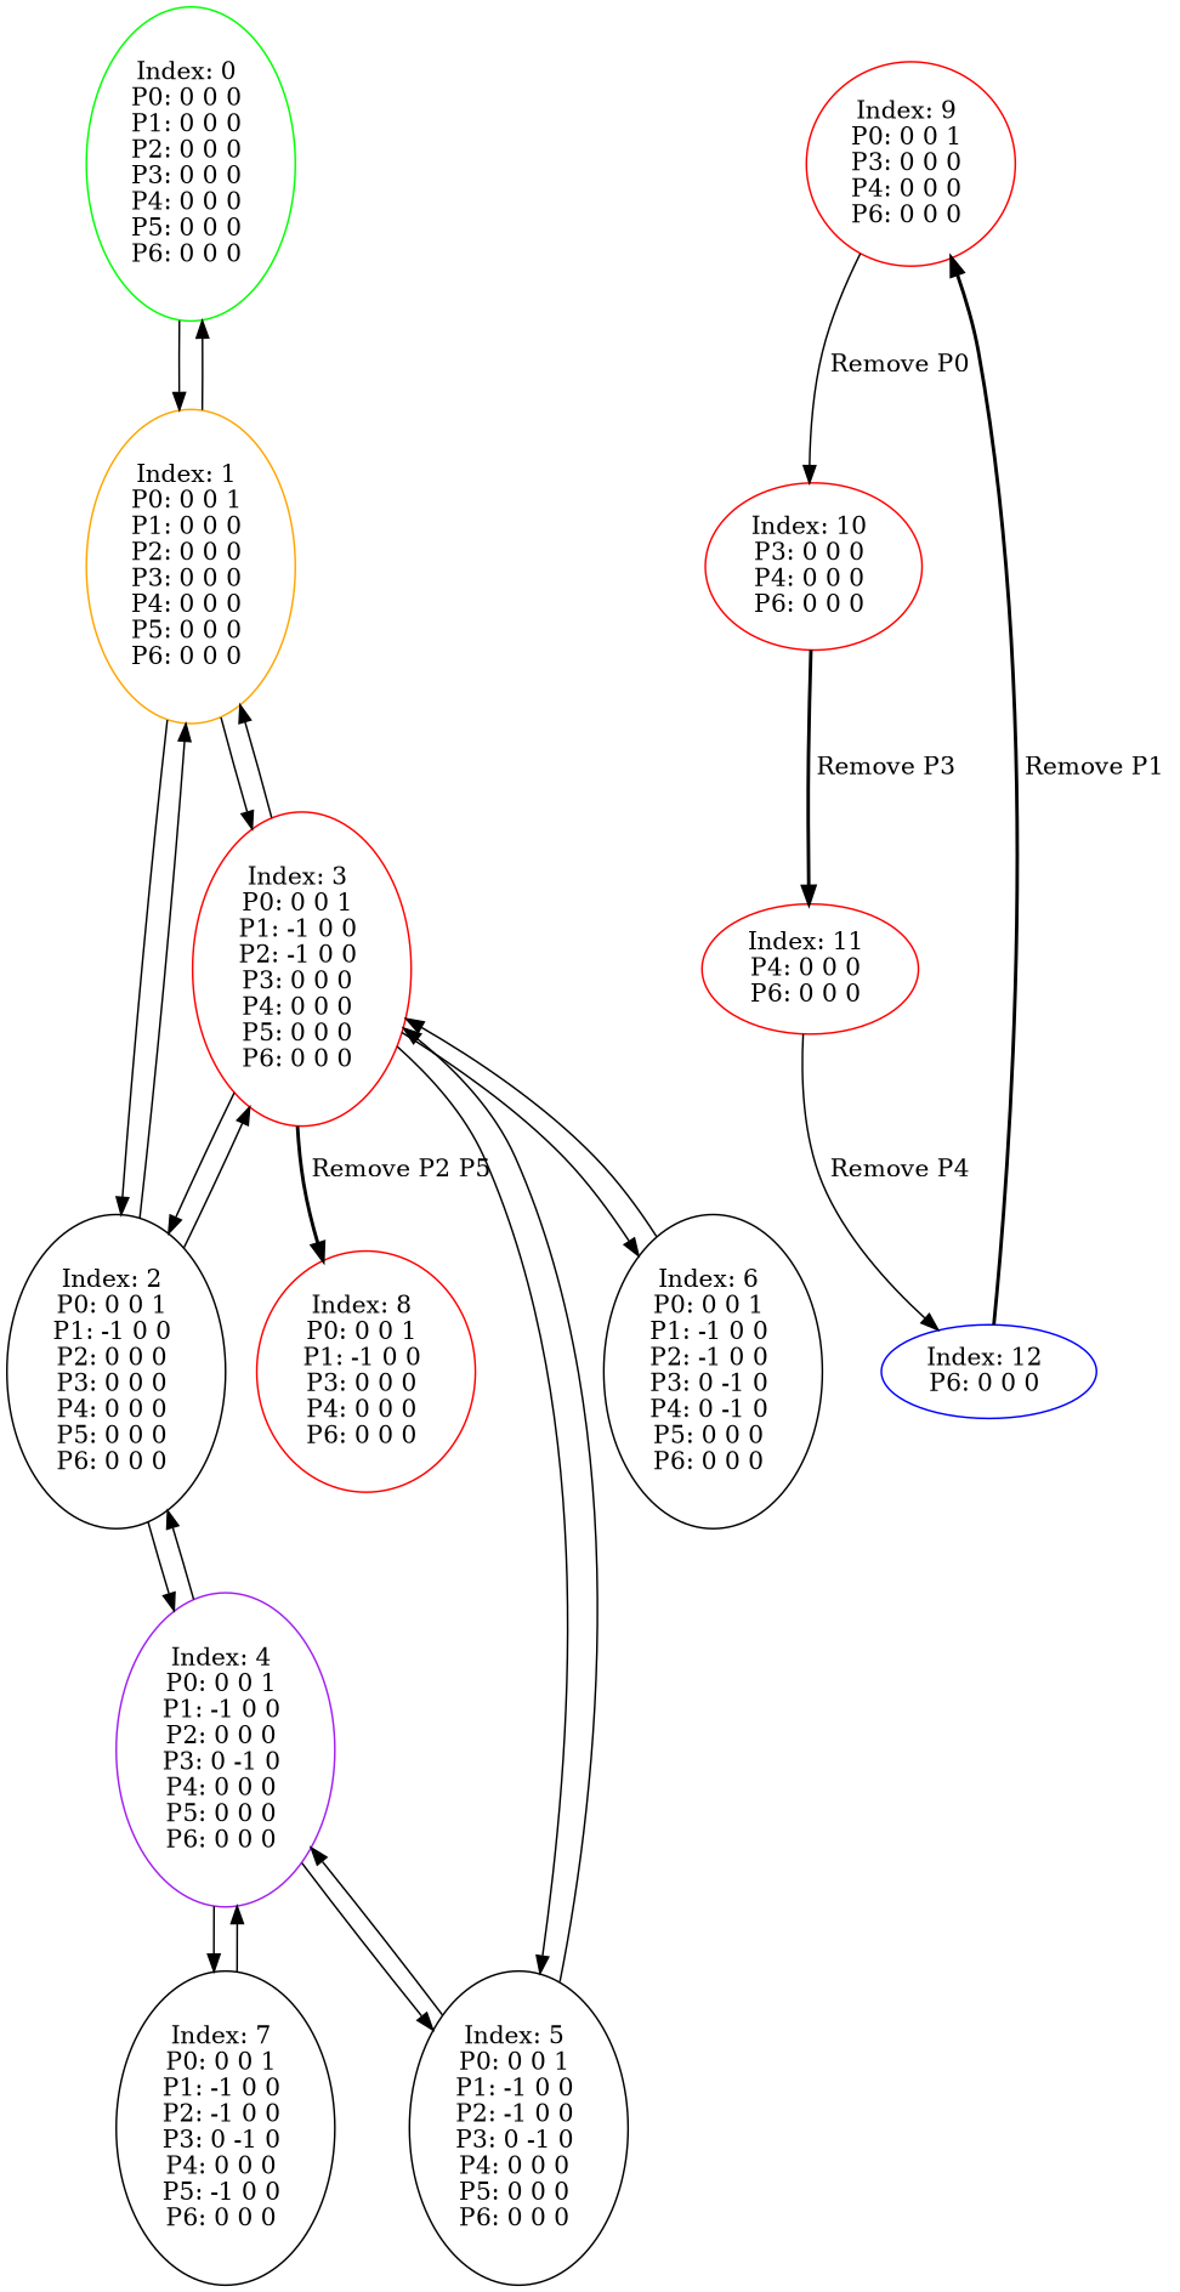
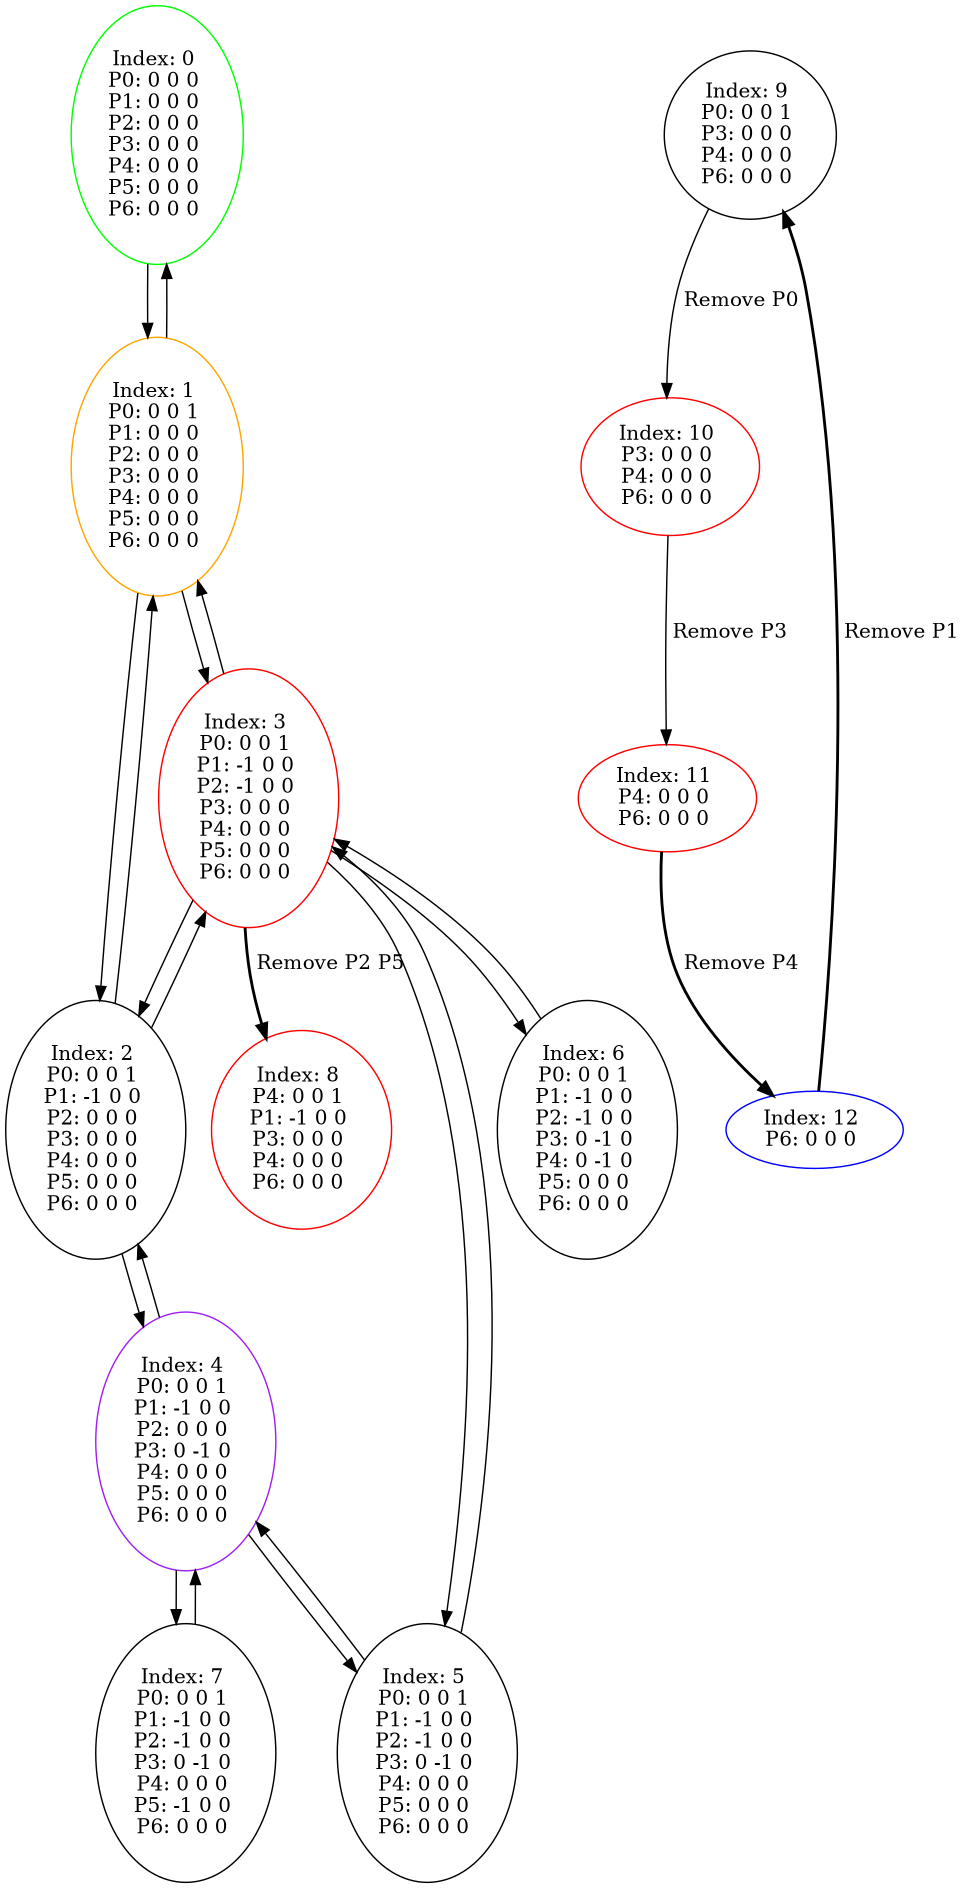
  digraph {
    color=black
    node [color=red]
    n1 [color=green label="Index: 0 \nP0: 0 0 0 \nP1: 0 0 0 \nP2: 0 0 0 \nP3: 0 0 0 \nP4: 0 0 0 \nP5: 0 0 0 \nP6: 0 0 0 \n"]
    n2 [color=orange label="Index: 1 \nP0: 0 0 1 \nP1: 0 0 0 \nP2: 0 0 0 \nP3: 0 0 0 \nP4: 0 0 0 \nP5: 0 0 0 \nP6: 0 0 0 \n"]
    n3 [label="Index: 2 \nP0: 0 0 1 \nP1: -1 0 0 \nP2: 0 0 0 \nP3: 0 0 0 \nP4: 0 0 0 \nP5: 0 0 0 \nP6: 0 0 0 \n" color=""]
    n4 [label="Index: 3 \nP0: 0 0 1 \nP1: -1 0 0 \nP2: -1 0 0 \nP3: 0 0 0 \nP4: 0 0 0 \nP5: 0 0 0 \nP6: 0 0 0 \n"]
    n5 [color=purple label="Index: 4 \nP0: 0 0 1 \nP1: -1 0 0 \nP2: 0 0 0 \nP3: 0 -1 0 \nP4: 0 0 0 \nP5: 0 0 0 \nP6: 0 0 0 \n"]
    n6 [label="Index: 5 \nP0: 0 0 1 \nP1: -1 0 0 \nP2: -1 0 0 \nP3: 0 -1 0 \nP4: 0 0 0 \nP5: 0 0 0 \nP6: 0 0 0 \n" color=""]
    n7 [label="Index: 6 \nP0: 0 0 1 \nP1: -1 0 0 \nP2: -1 0 0 \nP3: 0 -1 0 \nP4: 0 -1 0 \nP5: 0 0 0 \nP6: 0 0 0 \n" color=""]
-   n8 [label="Index: 8 \nP0: 0 0 1 \nP1: -1 0 0 \nP3: 0 0 0 \nP4: 0 0 0 \nP6: 0 0 0 \n"]
+   n8 [label="Index: 8 \nP4: 0 0 1 \nP1: -1 0 0 \nP3: 0 0 0 \nP4: 0 0 0 \nP6: 0 0 0 \n"]
    n9 [label="Index: 7 \nP0: 0 0 1 \nP1: -1 0 0 \nP2: -1 0 0 \nP3: 0 -1 0 \nP4: 0 0 0 \nP5: -1 0 0 \nP6: 0 0 0 \n" color=""]
-   n10 [label="Index: 9 \nP0: 0 0 1 \nP3: 0 0 0 \nP4: 0 0 0 \nP6: 0 0 0 \n"]
+   n10 [color=black label="Index: 9 \nP0: 0 0 1 \nP3: 0 0 0 \nP4: 0 0 0 \nP6: 0 0 0 \n"]
    n11 [label="Index: 10 \nP3: 0 0 0 \nP4: 0 0 0 \nP6: 0 0 0 \n"]
    n12 [label="Index: 11 \nP4: 0 0 0 \nP6: 0 0 0 \n"]
    n13 [color=blue label="Index: 12 \nP6: 0 0 0 \n"]
    n1 -> n2
    n2 -> n1
    n2 -> n3
    n2 -> n4
    n3 -> n2
    n3 -> n4
    n3 -> n5
    n4 -> n2
    n4 -> n3
    n4 -> n6
    n4 -> n7
    n4 -> n8 [label=" Remove P2 P5 " style=bold]
    n5 -> n3
    n5 -> n6
    n5 -> n9
    n6 -> n4
    n6 -> n5
    n7 -> n4
    n9 -> n5
    n10 -> n11 [label=" Remove P0 " style=solid]
-   n11 -> n12 [label=" Remove P3 " style=bold]
-   n12 -> n13 [label=" Remove P4 " style=solid]
+   n11 -> n12 [label=" Remove P3 " style=solid]
+   n12 -> n13 [label=" Remove P4 " style=bold]
    n13 -> n10 [label=" Remove P1 " style=bold]
  }
